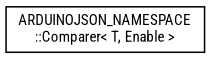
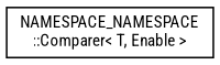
  digraph {
    rankdir=TB
    fontname="Roboto Condensed"
-   n1 [color=black fillcolor=white fontname="Roboto Condensed" fontsize=10 height=0.2 label="ARDUINOJSON_NAMESPACE\l::Comparer\< T, Enable \>" shape=record style=filled width=0.4]
+   n1 [color=black fillcolor=white fontname="Roboto Condensed" fontsize=10 height=0.2 label="NAMESPACE_NAMESPACE\l::Comparer\< T, Enable \>" shape=record style=filled width=0.4]
  }
